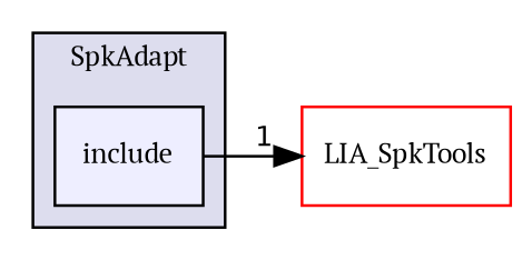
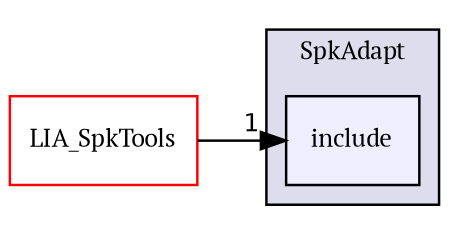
  digraph {
    compound=true
    rankdir=LR
    fontname="PT Serif"
    node [fontname="PT Serif" fontsize=10 shape=box style=filled]
    n1 [fillcolor="#eeeeff" label=include pencolor=black]
    n2 [color=red fillcolor=white label=LIA_SpkTools]
    subgraph cluster_1 {
      bgcolor="#ddddee"
      fontsize=10
      label=SpkAdapt
      pencolor=black
      n1
    }
-   n1 -> n2 [headlabel=1 labeldistance=1.5 labelfontname=Helvetica labelfontsize=10 fontname="PT Serif"]
+   n2 -> n1 [headlabel=1 labeldistance=1.5 labelfontname=Helvetica labelfontsize=10 fontname="PT Serif"]
  }
